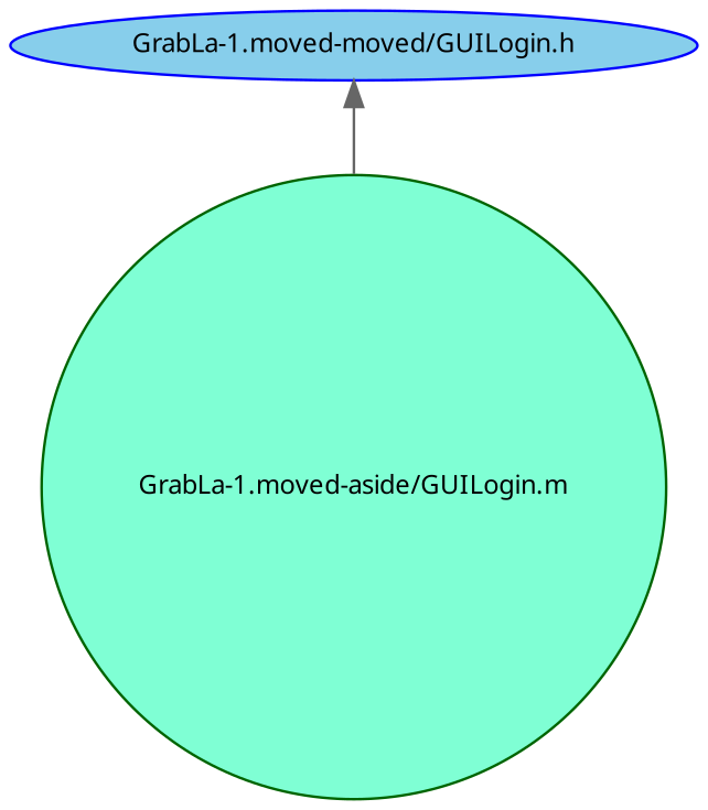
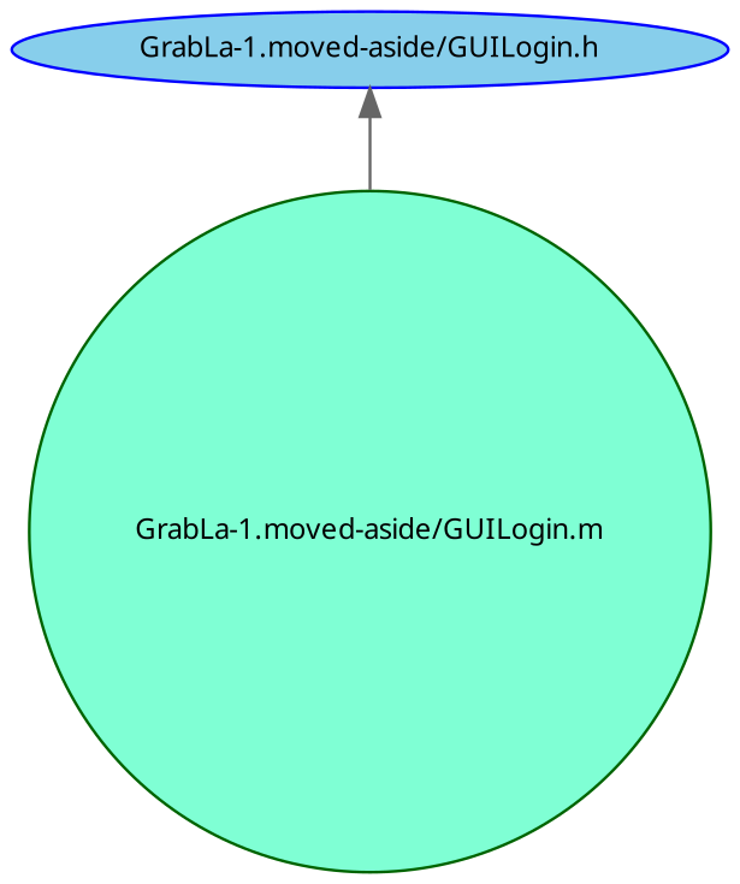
  digraph {
    node [fontname="FreeSans.ttf" fontsize=10 style=filled]
-   n1 [color=blue fillcolor=skyblue fontcolor=black height=0.2 label="GrabLa-1.moved-moved/GUILogin.h" shape=ellipse width=0.4]
+   n1 [color=blue fillcolor=skyblue fontcolor=black height=0.2 label="GrabLa-1.moved-aside/GUILogin.h" shape=ellipse width=0.4]
    n2 [color=darkgreen fillcolor=aquamarine height=0.2 label="GrabLa-1.moved-aside/GUILogin.m" shape=circle width=0.4]
    n1 -> n2 [color=gray40 dir=back fontname="FreeSans.ttf" fontsize=10 labelfontname="FreeSans.ttf" labelfontsize=10 style=solid]
  }
